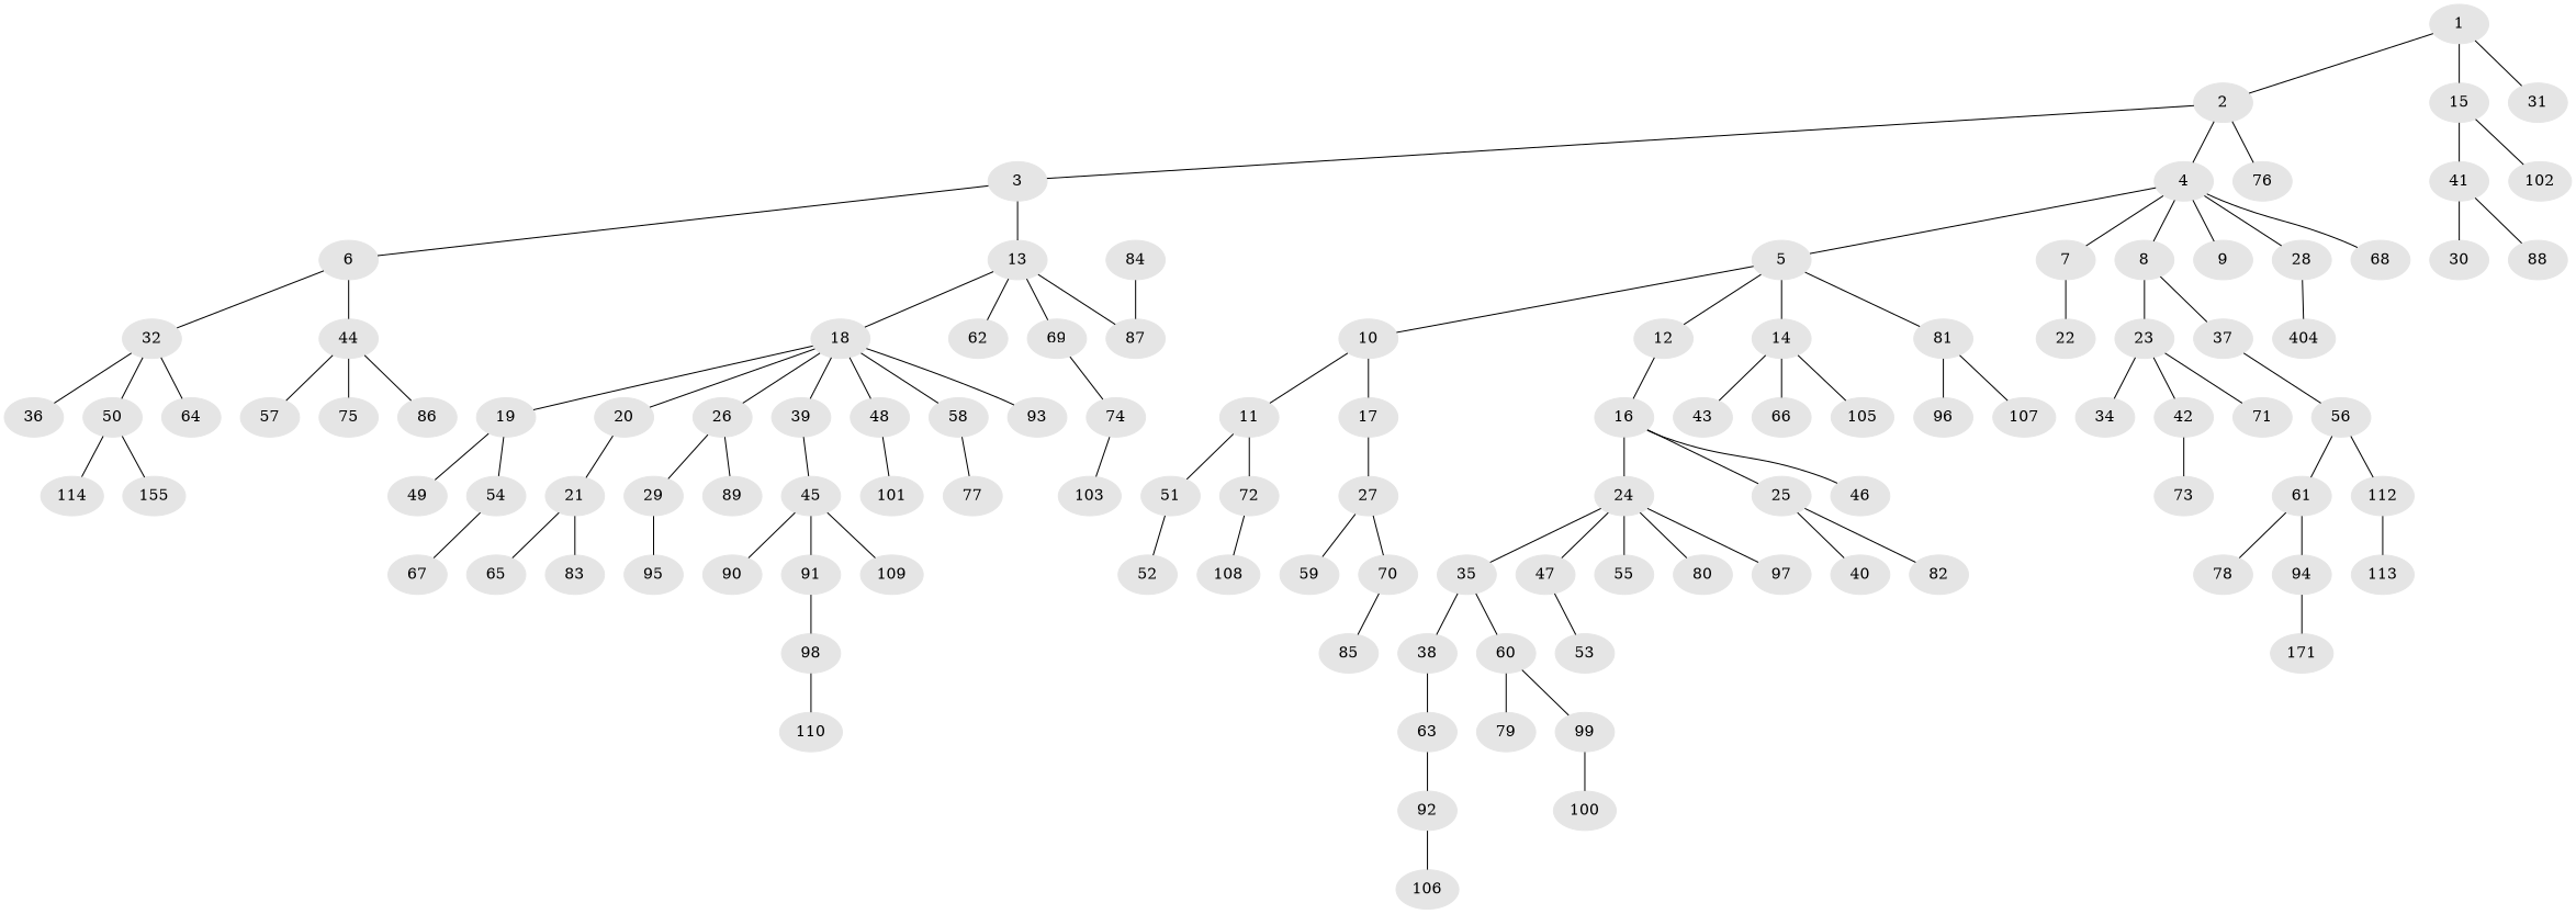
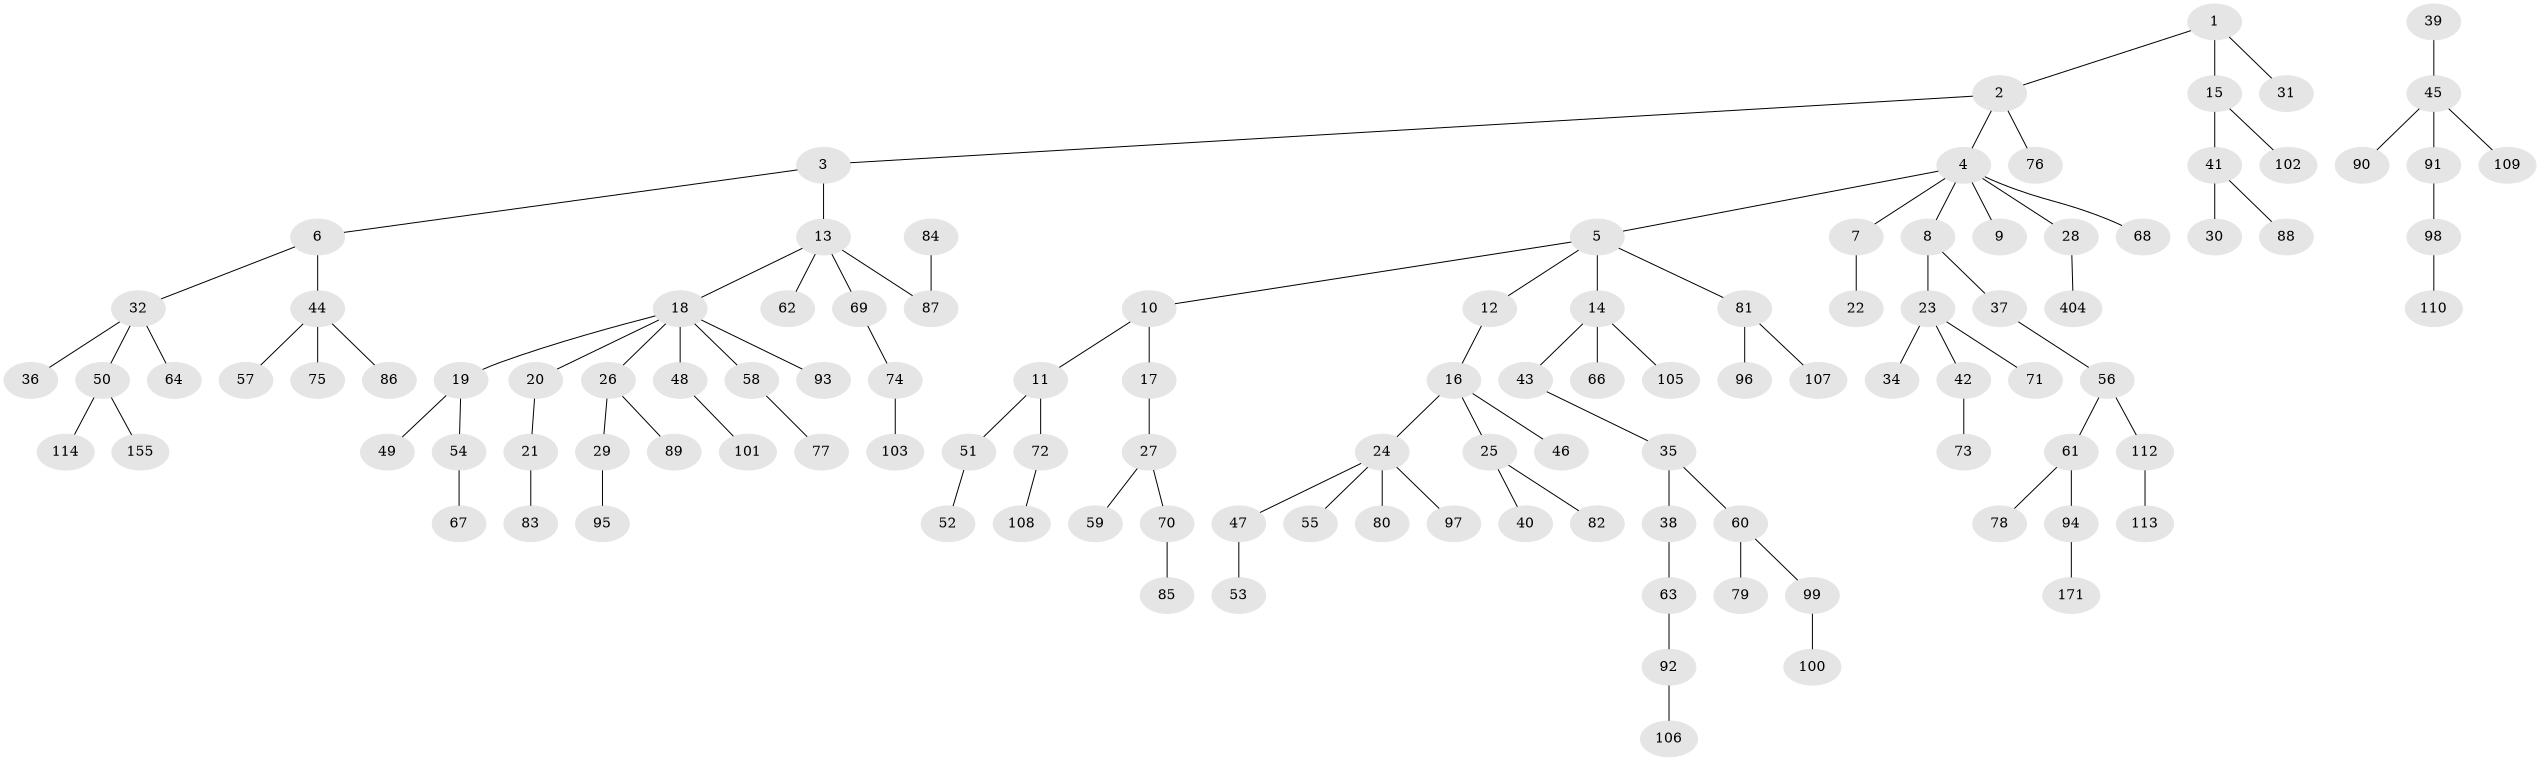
  graph {
    node [color=gray90 style=filled]
    1
    2
    15
    31
    3
    4
    76
    41
    102
    6
    13
    5
    7
    8
    9
    28
    68
    32
    44
    18
    62
    69
    87
    10
    12
    14
    81
    22
    23
    37
    n31 [label=404]
    11
    17
    16
    43
    66
    105
    96
    107
    36
    50
    64
    57
    75
    86
    34
    42
    71
    56
    51
    72
    27
    52
    108
    24
    25
    46
    19
    20
    26
    39
    48
    58
    93
    74
    84
    30
    88
    35
    47
    55
    80
    97
    40
    82
    59
    70
    49
    54
    21
    29
    89
    45
    101
    77
    67
-   65
    83
    73
    38
    60
    53
    95
    85
    114
    n96 [label=155]
    63
    79
    99
    61
    112
    92
    90
    91
    109
    98
    78
    94
    113
    100
    n111 [label=171]
    106
    103
    110
    1 -- 2
    1 -- 15
    1 -- 31
    2 -- 3
    2 -- 4
    2 -- 76
    15 -- 41
    15 -- 102
    3 -- 6
    3 -- 13
    4 -- 5
    4 -- 7
    4 -- 8
    4 -- 9
    4 -- 28
    4 -- 68
    41 -- 30
    41 -- 88
    6 -- 32
    6 -- 44
    13 -- 18
    13 -- 62
    13 -- 69
    13 -- 87
    5 -- 10
    5 -- 12
    5 -- 14
    5 -- 81
    7 -- 22
    8 -- 23
    8 -- 37
    28 -- n31
    32 -- 36
    32 -- 50
    32 -- 64
    44 -- 57
    44 -- 75
    44 -- 86
    18 -- 19
    18 -- 20
    18 -- 26
-   18 -- 39
    18 -- 48
    18 -- 58
    18 -- 93
    69 -- 74
    10 -- 11
    10 -- 17
    12 -- 16
    14 -- 43
    14 -- 66
    14 -- 105
    81 -- 96
    81 -- 107
    23 -- 34
    23 -- 42
    23 -- 71
    37 -- 56
    11 -- 51
    11 -- 72
    17 -- 27
    16 -- 24
    16 -- 25
    16 -- 46
    50 -- 114
    50 -- n96
    42 -- 73
    56 -- 61
    56 -- 112
    51 -- 52
    72 -- 108
    27 -- 59
    27 -- 70
-   24 -- 35
+   43 -- 35
    24 -- 47
    24 -- 55
    24 -- 80
    24 -- 97
    25 -- 40
    25 -- 82
    19 -- 49
    19 -- 54
    20 -- 21
    26 -- 29
    26 -- 89
    39 -- 45
    48 -- 101
    58 -- 77
    74 -- 103
    84 -- 87
    35 -- 38
    35 -- 60
    47 -- 53
    70 -- 85
    54 -- 67
-   21 -- 65
    21 -- 83
    29 -- 95
    45 -- 90
    45 -- 91
    45 -- 109
    38 -- 63
    60 -- 79
    60 -- 99
    63 -- 92
    99 -- 100
    61 -- 78
    61 -- 94
    112 -- 113
    92 -- 106
    91 -- 98
    98 -- 110
    94 -- n111
  }
